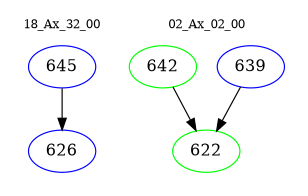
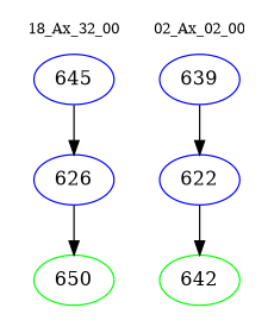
  digraph {
    node [color=blue]
    edge [color=black]
    n1 [label=645]
    n2 [label=626]
+   n3 [color=green label=650]
    n4 [label=639]
-   n5 [color=green label=622]
+   n5 [label=622]
    n6 [color=green label=642]
    subgraph cluster_1 {
      color=white
      fontsize=10
      label="18_Ax_32_00"
      n1
      n2
+     n3
    }
    subgraph cluster_2 {
      color=white
      fontsize=10
      label="02_Ax_02_00"
      n4
      n5
      n6
    }
    n1 -> n2
+   n2 -> n3
    n4 -> n5
-   n6 -> n5
+   n5 -> n6
  }
